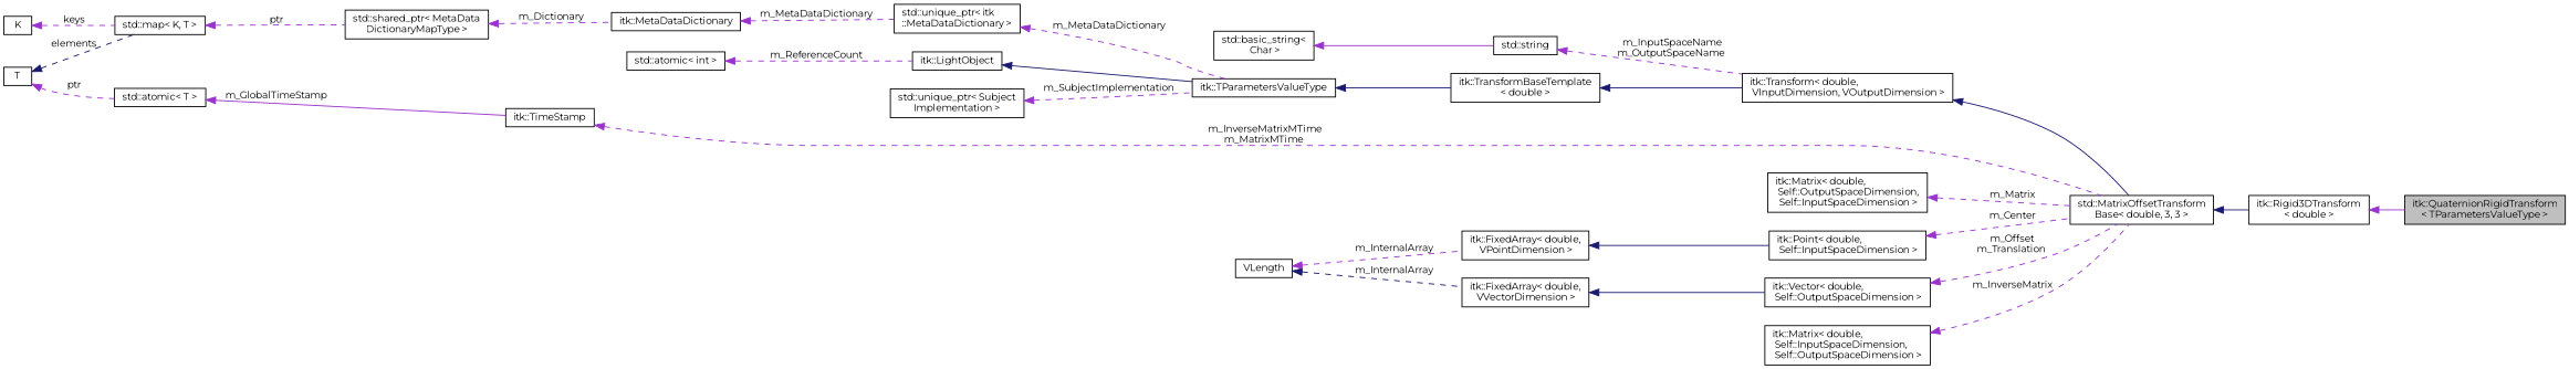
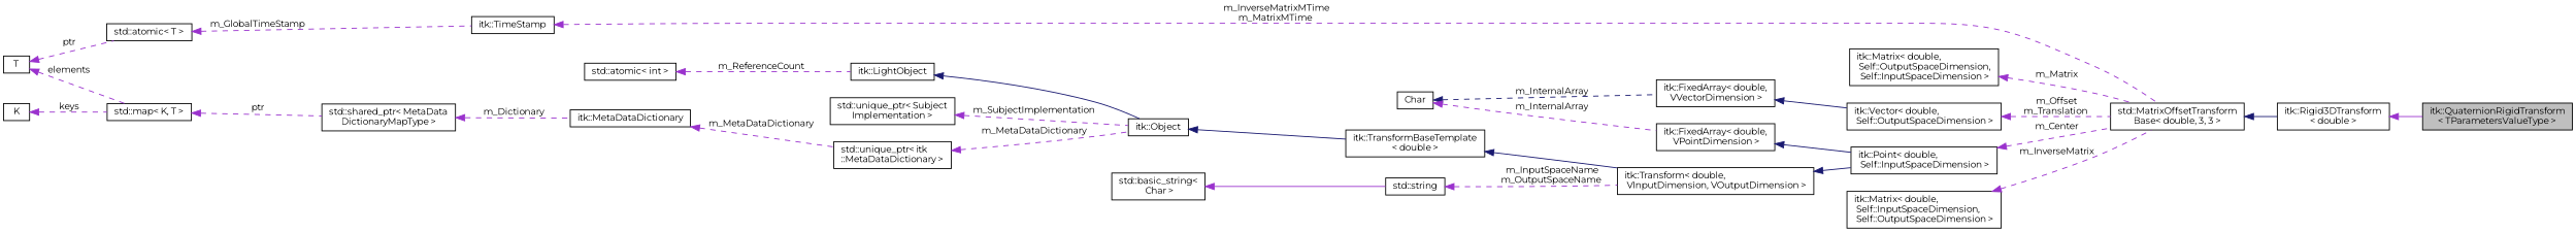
  digraph {
    fontname=Montserrat
    rankdir=LR
    node [color=black fillcolor=white fontname=Montserrat fontsize=10 shape=record style=filled]
    edge [color=darkorchid3 dir=back fontname=Montserrat fontsize=10 labelfontname=Helvetica labelfontsize=10 style=dashed]
    n1 [fillcolor=grey75 fontcolor=black height=0.2 label="itk::QuaternionRigidTransform\l\< TParametersValueType \>" width=0.4]
    n2 [height=0.2 label="itk::Rigid3DTransform\l\< double \>" width=0.4]
    n3 [height=0.2 label="std::MatrixOffsetTransform\lBase\< double, 3, 3 \>" width=0.4]
    n4 [height=0.2 label="itk::Transform\< double,\l VInputDimension, VOutputDimension \>" width=0.4]
    n5 [height=0.2 label="itk::TransformBaseTemplate\l\< double \>" width=0.4]
-   n6 [height=0.2 label="itk::TParametersValueType" width=0.4]
+   n6 [height=0.2 label="itk::Object" width=0.4]
    n7 [height=0.2 label="itk::LightObject" width=0.4]
    n8 [height=0.2 label="std::atomic\< int \>" width=0.4]
    n9 [height=0.2 label="itk::TimeStamp" width=0.4]
    n10 [height=0.2 label="std::atomic\< T \>" width=0.4]
    n11 [height=0.2 label=T width=0.4]
    n12 [height=0.2 label="std::map\< K, T \>" width=0.4]
    n13 [height=0.2 label="std::shared_ptr\< MetaData\lDictionaryMapType \>" width=0.4]
    n14 [height=0.2 label="std::unique_ptr\< Subject\lImplementation \>" width=0.4]
    n15 [height=0.2 label="std::unique_ptr\< itk\l::MetaDataDictionary \>" width=0.4]
    n16 [height=0.2 label="itk::MetaDataDictionary" width=0.4]
    n17 [height=0.2 label=K width=0.4]
    n18 [height=0.2 label="std::string" width=0.4]
    n19 [height=0.2 label="std::basic_string\<\l Char \>" width=0.4]
    n20 [height=0.2 label="itk::Matrix\< double,\l Self::OutputSpaceDimension,\l Self::InputSpaceDimension \>" width=0.4]
    n21 [height=0.2 label="itk::Vector\< double,\l Self::OutputSpaceDimension \>" width=0.4]
    n22 [height=0.2 label="itk::FixedArray\< double,\l VVectorDimension \>" width=0.4]
-   n23 [height=0.2 label=VLength width=0.4]
+   n23 [height=0.2 label=Char width=0.4]
    n24 [height=0.2 label="itk::FixedArray\< double,\l VPointDimension \>" width=0.4]
    n25 [height=0.2 label="itk::Point\< double,\l Self::InputSpaceDimension \>" width=0.4]
    n26 [height=0.2 label="itk::Matrix\< double,\l Self::InputSpaceDimension,\l Self::OutputSpaceDimension \>" width=0.4]
    n2 -> n1 [style=solid]
    n3 -> n2 [color=midnightblue style=solid]
-   n4 -> n3 [color=midnightblue style=solid]
+   n4 -> n25 [color=midnightblue style=solid]
    n5 -> n4 [color=midnightblue style=solid]
    n6 -> n5 [color=midnightblue style=solid]
    n7 -> n6 [color=midnightblue style=solid]
    n8 -> n7 [label=" m_ReferenceCount"]
    n9 -> n3 [label=" m_InverseMatrixMTime\nm_MatrixMTime"]
-   n10 -> n9 [label=" m_GlobalTimeStamp" style=solid]
+   n10 -> n9 [label=" m_GlobalTimeStamp"]
    n11 -> n10 [label=" ptr"]
-   n11 -> n12 [color=midnightblue label=" elements"]
+   n11 -> n12 [label=" elements"]
    n12 -> n13 [label=" ptr"]
    n13 -> n16 [label=" m_Dictionary"]
    n14 -> n6 [label=" m_SubjectImplementation"]
    n15 -> n6 [label=" m_MetaDataDictionary"]
    n16 -> n15 [label=" m_MetaDataDictionary"]
    n17 -> n12 [label=" keys"]
    n18 -> n4 [label=" m_InputSpaceName\nm_OutputSpaceName"]
    n19 -> n18 [style=solid]
    n20 -> n3 [label=" m_Matrix"]
    n21 -> n3 [label=" m_Offset\nm_Translation"]
    n22 -> n21 [color=midnightblue style=solid]
    n23 -> n22 [color=midnightblue label=" m_InternalArray"]
    n23 -> n24 [label=" m_InternalArray"]
    n24 -> n25 [color=midnightblue style=solid]
    n25 -> n3 [label=" m_Center"]
    n26 -> n3 [label=" m_InverseMatrix"]
  }
